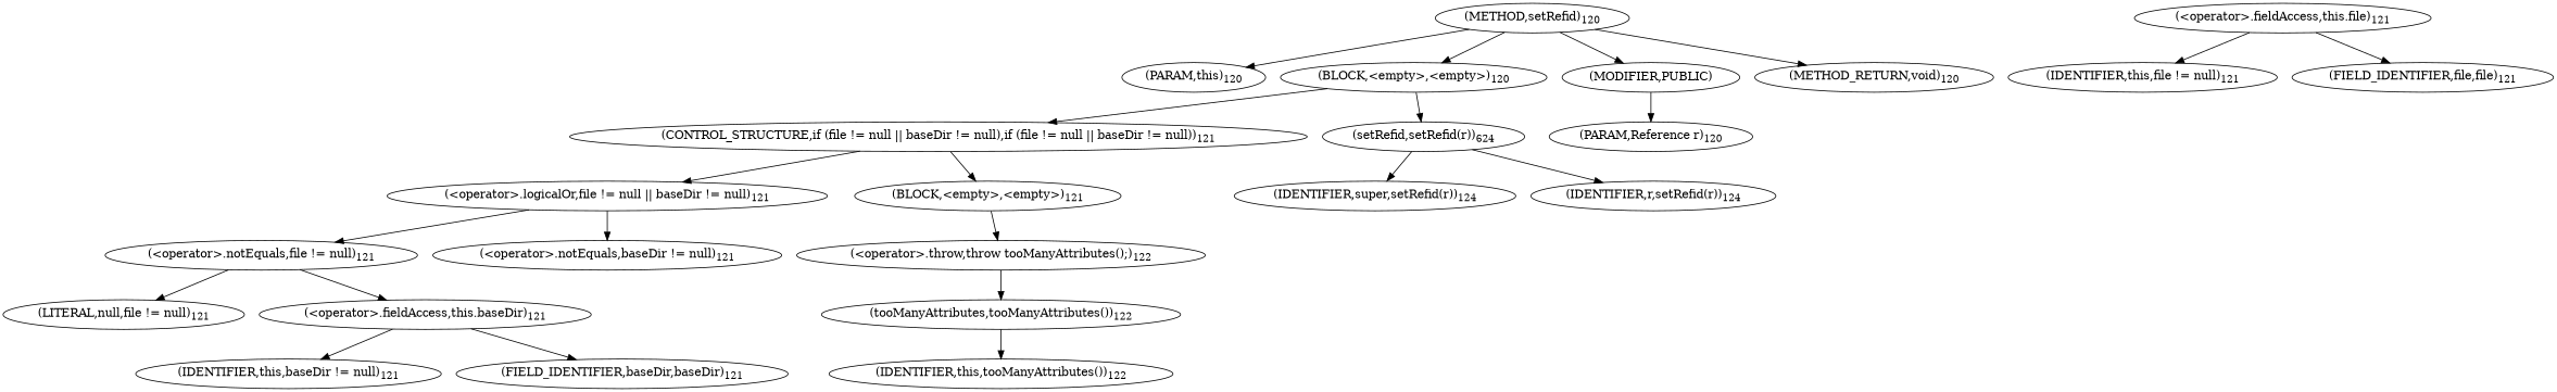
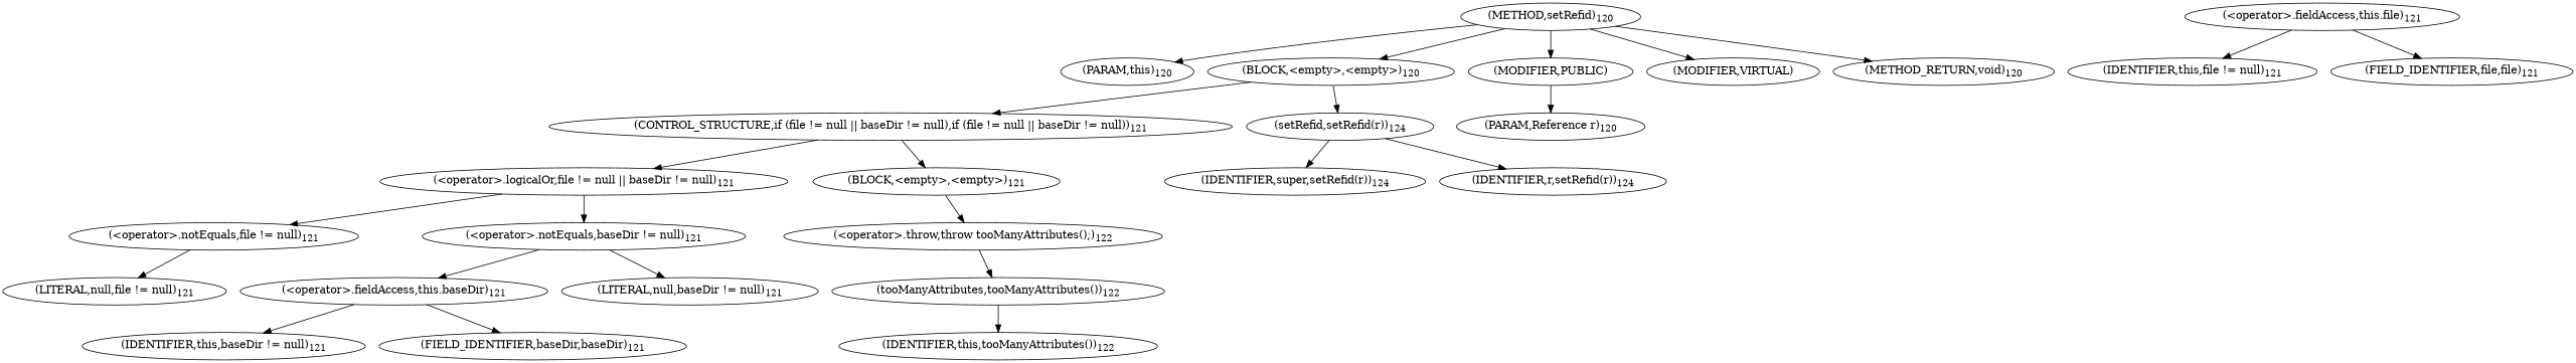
  digraph {
    n1 [label=<(METHOD,setRefid)<SUB>120</SUB>>]
    n2 [label=<(PARAM,this)<SUB>120</SUB>>]
    n3 [label=<(BLOCK,&lt;empty&gt;,&lt;empty&gt;)<SUB>120</SUB>>]
    n4 [label=<(MODIFIER,PUBLIC)>]
+   n5 [label=<(MODIFIER,VIRTUAL)>]
    n6 [label=<(METHOD_RETURN,void)<SUB>120</SUB>>]
    n7 [label=<(PARAM,Reference r)<SUB>120</SUB>>]
    n8 [label=<(CONTROL_STRUCTURE,if (file != null || baseDir != null),if (file != null || baseDir != null))<SUB>121</SUB>>]
-   n9 [label=<(setRefid,setRefid(r))<SUB>624</SUB>>]
+   n9 [label=<(setRefid,setRefid(r))<SUB>124</SUB>>]
    n10 [label=<(&lt;operator&gt;.logicalOr,file != null || baseDir != null)<SUB>121</SUB>>]
    n11 [label=<(BLOCK,&lt;empty&gt;,&lt;empty&gt;)<SUB>121</SUB>>]
    n12 [label=<(IDENTIFIER,super,setRefid(r))<SUB>124</SUB>>]
    n13 [label=<(IDENTIFIER,r,setRefid(r))<SUB>124</SUB>>]
    n14 [label=<(&lt;operator&gt;.notEquals,file != null)<SUB>121</SUB>>]
    n15 [label=<(&lt;operator&gt;.notEquals,baseDir != null)<SUB>121</SUB>>]
    n16 [label=<(&lt;operator&gt;.throw,throw tooManyAttributes();)<SUB>122</SUB>>]
    n17 [label=<(LITERAL,null,file != null)<SUB>121</SUB>>]
    n18 [label=<(&lt;operator&gt;.fieldAccess,this.baseDir)<SUB>121</SUB>>]
+   n19 [label=<(LITERAL,null,baseDir != null)<SUB>121</SUB>>]
    n20 [label=<(&lt;operator&gt;.fieldAccess,this.file)<SUB>121</SUB>>]
    n21 [label=<(IDENTIFIER,this,file != null)<SUB>121</SUB>>]
    n22 [label=<(FIELD_IDENTIFIER,file,file)<SUB>121</SUB>>]
    n23 [label=<(IDENTIFIER,this,baseDir != null)<SUB>121</SUB>>]
    n24 [label=<(FIELD_IDENTIFIER,baseDir,baseDir)<SUB>121</SUB>>]
    n25 [label=<(tooManyAttributes,tooManyAttributes())<SUB>122</SUB>>]
    n26 [label=<(IDENTIFIER,this,tooManyAttributes())<SUB>122</SUB>>]
    n1 -> n2
    n1 -> n3
    n1 -> n4
+   n1 -> n5
    n1 -> n6
    n3 -> n8
    n3 -> n9
    n4 -> n7
    n8 -> n10
    n8 -> n11
    n9 -> n12
    n9 -> n13
    n10 -> n14
    n10 -> n15
    n11 -> n16
    n14 -> n17
-   n14 -> n18
+   n15 -> n18
+   n15 -> n19
    n16 -> n25
    n18 -> n23
    n18 -> n24
    n20 -> n21
    n20 -> n22
    n25 -> n26
  }
